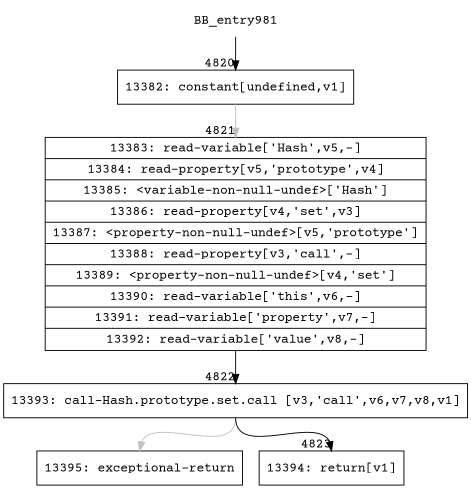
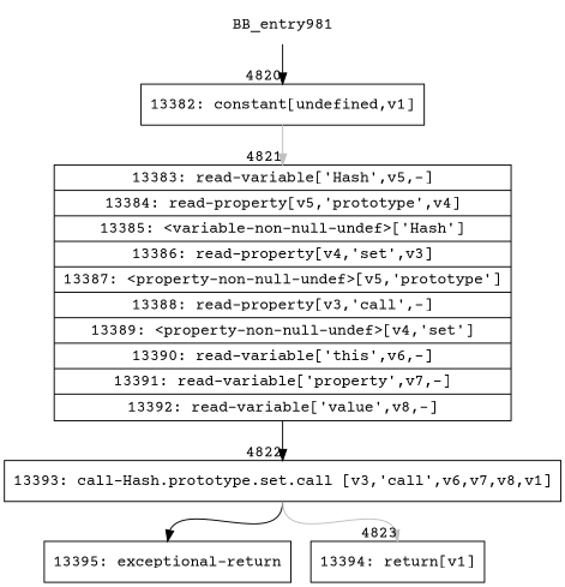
  digraph {
    fontname="Courier Prime"
    rankdir=TD
    node [fontname="Courier Prime" shape=record]
    edge [fontname="Courier Prime" headport=n tailport=s]
    n1 [label=BB_entry981 shape=none]
    n2 [label="{13382: constant[undefined,v1]}"]
    n3 [label="{13383: read-variable['Hash',v5,-]|13384: read-property[v5,'prototype',v4]|13385: \<variable-non-null-undef\>['Hash']|13386: read-property[v4,'set',v3]|13387: \<property-non-null-undef\>[v5,'prototype']|13388: read-property[v3,'call',-]|13389: \<property-non-null-undef\>[v4,'set']|13390: read-variable['this',v6,-]|13391: read-variable['property',v7,-]|13392: read-variable['value',v8,-]}"]
    n4 [label="{13393: call-Hash.prototype.set.call [v3,'call',v6,v7,v8,v1]}"]
    n5 [label="{13395: exceptional-return}"]
    n6 [label="{13394: return[v1]}"]
    n1 -> n2 [headlabel="    4820"]
    n2 -> n3 [color=gray headlabel="      4821"]
    n3 -> n4 [headlabel="      4822"]
-   n4 -> n5 [color=gray]
-   n4 -> n6 [headlabel="      4823"]
+   n4 -> n5 [color=black]
+   n4 -> n6 [headlabel="      4823" color=gray]
  }
